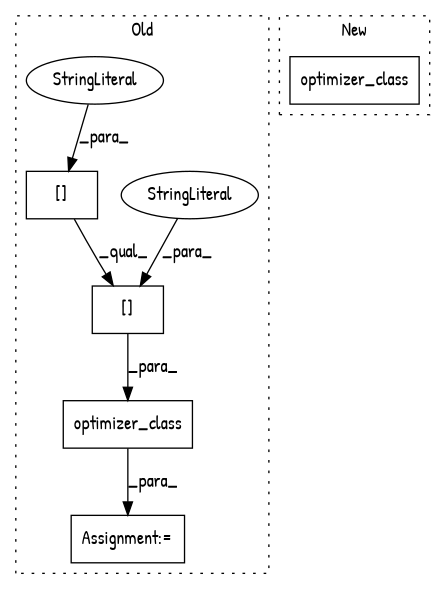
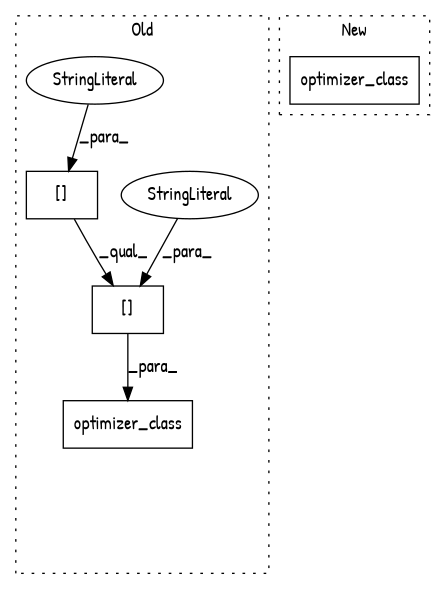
  digraph {
    fontname="Patrick Hand"
    node [a=32 shape=box fontname="Patrick Hand"]
    edge [fontname="Patrick Hand"]
    n1 [l="16,1" label=optimizer_class s="10459,10501"]
    n2 [a=2 l="14,1" label="[]" s="10475,10500"]
    n3 [a=45 l=11 label=StringLiteral s=10489 shape=ellipse]
    n4 [a=2 l="5,1" label="[]" s="10475,10487"]
    n5 [a=45 l=7 label=StringLiteral s=10480 shape=ellipse]
-   n6 [a=7 l=1 label="Assignment:=" s=10458]
    n7 [l=17 label=optimizer_class s=10327]
    subgraph cluster_1 {
      label=Old
      style=dotted
      n1
      n2
      n3
      n4
      n5
-     n6
    }
    subgraph cluster_2 {
      label=New
      style=dotted
      n7
    }
-   n1 -> n6 [label=_para_]
    n2 -> n1 [label=_para_]
    n3 -> n2 [label=_para_]
    n4 -> n2 [label=_qual_]
    n5 -> n4 [label=_para_]
  }
